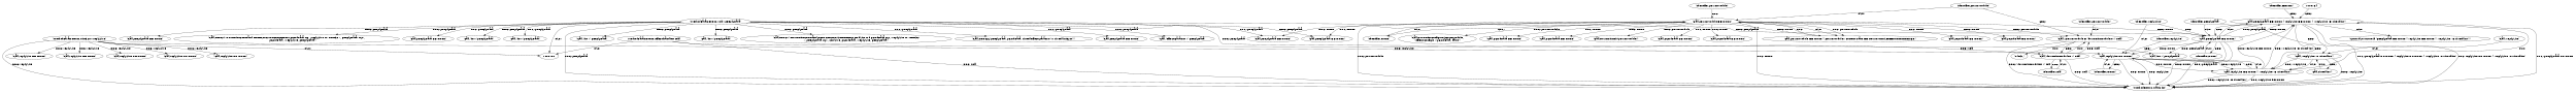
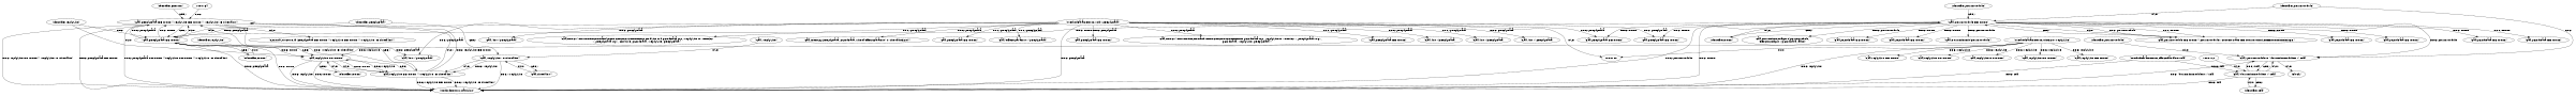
  digraph {
    n1 [label="(Call,pReplyData == NULL || replySize == NULL || *replySize != sizeof(int))"]
    n2 [label="(Call,pReplyData == NULL)"]
    n3 [label="(Call,replySize == NULL || *replySize != sizeof(int))"]
    n4 [label="(MethodReturn,static int)"]
    n5 [label="(ControlStructure,if (pReplyData == NULL || replySize == NULL || *replySize != sizeof(int)))"]
    n6 [label="(Call,replySize == NULL)"]
    n7 [label="(Call,(int *) pReplyData)"]
    n8 [label="(Identifier,NULL)"]
    n9 [label="(Identifier,NULL)"]
    n10 [label="(MethodParameterIn,void *pReplyData)"]
    n11 [label="(Call,(int *) pReplyData)"]
    n12 [label="(Call,(int *)pReplyData)"]
    n13 [label="(Call,ALOGV(\"Downmix_Command EFFECT_CMD_SET_PARAM cmdSize %d pCmdData %p, *replySize %\" PRIu32\n \", pReplyData %p\", cmdSize, pCmdData, *replySize, pReplyData))"]
    n14 [label="(Call,memcpy(pReplyData, pCmdData, sizeof(effect_param_t) + sizeof(int32_t)))"]
    n15 [label="(Call,pReplyData == NULL)"]
    n16 [label="(Call,(effect_param_t *) pReplyData)"]
    n17 [label="(Call,pReplyData == NULL)"]
    n18 [label="(Call,pReplyData == NULL)"]
    n19 [label="(Call,ALOGV(\"Downmix_Command EFFECT_CMD_GET_PARAM pCmdData %p, *replySize %\" PRIu32 \", pReplyData: %p\",\n                pCmdData, *replySize, pReplyData))"]
    n20 [label="(Call,pReplyData == NULL)"]
    n21 [label="(Call,(int *)pReplyData)"]
    n22 [label="(Call,pReplyData == NULL)"]
    n23 [label="(Call,(int *)pReplyData)"]
    1000100
    n25 [label="(Call,pDwmModule == NULL)"]
    n26 [label="(Call,pCmdData == NULL)"]
    n27 [label="(Call,pCmdData == NULL)"]
    n28 [label="(Identifier,NULL)"]
    n29 [label="(Call,Downmix_Configure(pDwmModule,\n (effect_config_t *)pCmdData, false))"]
    n30 [label="(Call,pCmdData == NULL)"]
    n31 [label="(Call,pCmdData == NULL)"]
    n32 [label="(Call,Downmix_Init(pDwmModule))"]
    n33 [label="(Call,pDwmModule == NULL || pDwmModule->context.state == DOWNMIX_STATE_UNINITIALIZED)"]
    n34 [label="(Call,pCmdData == NULL)"]
    n35 [label="(Call,pCmdData == NULL)"]
    n36 [label="(Call,*pDwmModule = (downmix_module_t *) self)"]
    n37 [label="(Call,(downmix_module_t *) self)"]
    n38 [label="(Block,)"]
    n39 [label="(Identifier,self)"]
    n40 [label="(MethodParameterIn,effect_handle_t self)"]
    n41 [label="(Call,*replySize != sizeof(int))"]
    n42 [label="(Call,sizeof(int))"]
    n43 [label="(MethodParameterIn,uint32_t *replySize)"]
    n44 [label="(Call,replySize == NULL)"]
    n45 [label="(Call,replySize == NULL)"]
    n46 [label="(Call,replySize == NULL)"]
    n47 [label="(Call,replySize == NULL)"]
    n48 [label="(Call,replySize == NULL)"]
    n49 [label="(Identifier,pDwmModule)"]
    n50 [label="(Identifier,EINVAL)"]
    n51 [label="(Call,*replySize)"]
    n52 [label="(Identifier,pDwmModule)"]
    n53 [label="(Identifier,replySize)"]
    n54 [label="(Identifier,pDwmModule)"]
    n55 [label="(Identifier,pReplyData)"]
    n56 [label="(Identifier,replySize)"]
    1000164
+   1000112
    n1 -> n2 [label="CFG: "]
    n1 -> n3 [label="CFG: "]
    n1 -> n4 [label="DDG: pReplyData == NULL || replySize == NULL || *replySize != sizeof(int)"]
    n1 -> n4 [label="DDG: replySize == NULL || *replySize != sizeof(int)"]
    n1 -> n4 [label="DDG: pReplyData == NULL"]
    n1 -> n5 [label="AST: "]
    n2 -> n1 [label="AST: "]
    n2 -> n1 [label="DDG: pReplyData"]
    n2 -> n1 [label="DDG: NULL"]
    n2 -> n4 [label="DDG: pReplyData"]
    n2 -> n4 [label="DDG: NULL"]
    n2 -> n6 [label="DDG: NULL"]
    n2 -> n7 [label="DDG: pReplyData"]
    n2 -> n8 [label="CFG: "]
    n3 -> n1 [label="AST: "]
    n3 -> n1 [label="DDG: replySize == NULL"]
    n3 -> n1 [label="DDG: *replySize != sizeof(int)"]
    n3 -> n4 [label="DDG: *replySize != sizeof(int)"]
    n3 -> n4 [label="DDG: replySize == NULL"]
    n3 -> n6 [label="CFG: "]
    n6 -> n3 [label="AST: "]
    n6 -> n3 [label="DDG: replySize"]
    n6 -> n3 [label="DDG: NULL"]
    n6 -> n4 [label="DDG: NULL"]
    n6 -> n4 [label="DDG: replySize"]
    n6 -> n9 [label="CFG: "]
    n8 -> n2 [label="AST: "]
    n9 -> n6 [label="AST: "]
    n10 -> n2 [label="DDG: pReplyData"]
    n10 -> n4 [label="DDG: pReplyData"]
    n10 -> n7 [label="DDG: pReplyData"]
    n10 -> n11 [label="DDG: pReplyData"]
    n10 -> n12 [label="DDG: pReplyData"]
    n10 -> n13 [label="DDG: pReplyData"]
    n10 -> n14 [label="DDG: pReplyData"]
    n10 -> n15 [label="DDG: pReplyData"]
    n10 -> n16 [label="DDG: pReplyData"]
    n10 -> n17 [label="DDG: pReplyData"]
    n10 -> n18 [label="DDG: pReplyData"]
    n10 -> n19 [label="DDG: pReplyData"]
    n10 -> n20 [label="DDG: pReplyData"]
    n10 -> n21 [label="DDG: pReplyData"]
    n10 -> n22 [label="DDG: pReplyData"]
    n10 -> n23 [label="DDG: pReplyData"]
    n10 -> 1000100 [label="AST: "]
    n25 -> n2 [label="DDG: NULL"]
    n25 -> n4 [label="DDG: pDwmModule"]
    n25 -> n4 [label="DDG: NULL"]
    n25 -> n17 [label="DDG: NULL"]
    n25 -> n22 [label="DDG: NULL"]
    n25 -> n26 [label="DDG: NULL"]
    n25 -> n27 [label="DDG: NULL"]
    n25 -> n28 [label="CFG: "]
    n25 -> n29 [label="DDG: pDwmModule"]
    n25 -> n30 [label="DDG: NULL"]
    n25 -> n31 [label="DDG: NULL"]
    n25 -> n32 [label="DDG: pDwmModule"]
    n25 -> n33 [label="AST: "]
    n25 -> n33 [label="DDG: pDwmModule"]
    n25 -> n33 [label="DDG: NULL"]
    n25 -> n34 [label="DDG: NULL"]
    n25 -> n35 [label="DDG: NULL"]
    n25 -> n36 [label="DDG: pDwmModule"]
    n28 -> n25 [label="AST: "]
    n33 -> n25 [label="CFG: "]
    n36 -> n4 [label="DDG: (downmix_module_t *) self"]
    n36 -> n37 [label="CFG: "]
    n36 -> n38 [label="AST: "]
    n37 -> n4 [label="DDG: self"]
    n37 -> n36 [label="AST: "]
    n37 -> n36 [label="DDG: self"]
    n37 -> n39 [label="CFG: "]
    n39 -> n37 [label="AST: "]
    n40 -> n4 [label="DDG: self"]
-   n40 -> 1000100 [label="AST: "]
    n40 -> n37 [label="DDG: self"]
    n41 -> n3 [label="AST: "]
    n41 -> n3 [label="DDG: *replySize"]
    n41 -> n4 [label="DDG: *replySize"]
    n41 -> n42 [label="CFG: "]
    n42 -> n41 [label="AST: "]
    n43 -> n4 [label="DDG: replySize"]
    n43 -> n6 [label="DDG: replySize"]
    n43 -> 1000100 [label="AST: "]
    n43 -> n44 [label="DDG: replySize"]
    n43 -> n45 [label="DDG: replySize"]
    n43 -> n46 [label="DDG: replySize"]
    n43 -> n47 [label="DDG: replySize"]
    n43 -> n48 [label="DDG: replySize"]
    n49 -> n25 [label="AST: "]
    n49 -> n36 [label="CFG: "]
    n50 -> n1 [label="CFG: "]
    n51 -> n41 [label="AST: "]
    n52 -> n36 [label="AST: "]
    n53 -> n2 [label="CFG: "]
    n53 -> n6 [label="AST: "]
    n54 -> n25 [label="CFG: "]
    n55 -> n2 [label="AST: "]
    n55 -> n41 [label="CFG: "]
    n56 -> n6 [label="CFG: "]
    1000164 -> n1 [label="CFG: "]
+   1000112 -> n37 [label="AST: "]
  }
